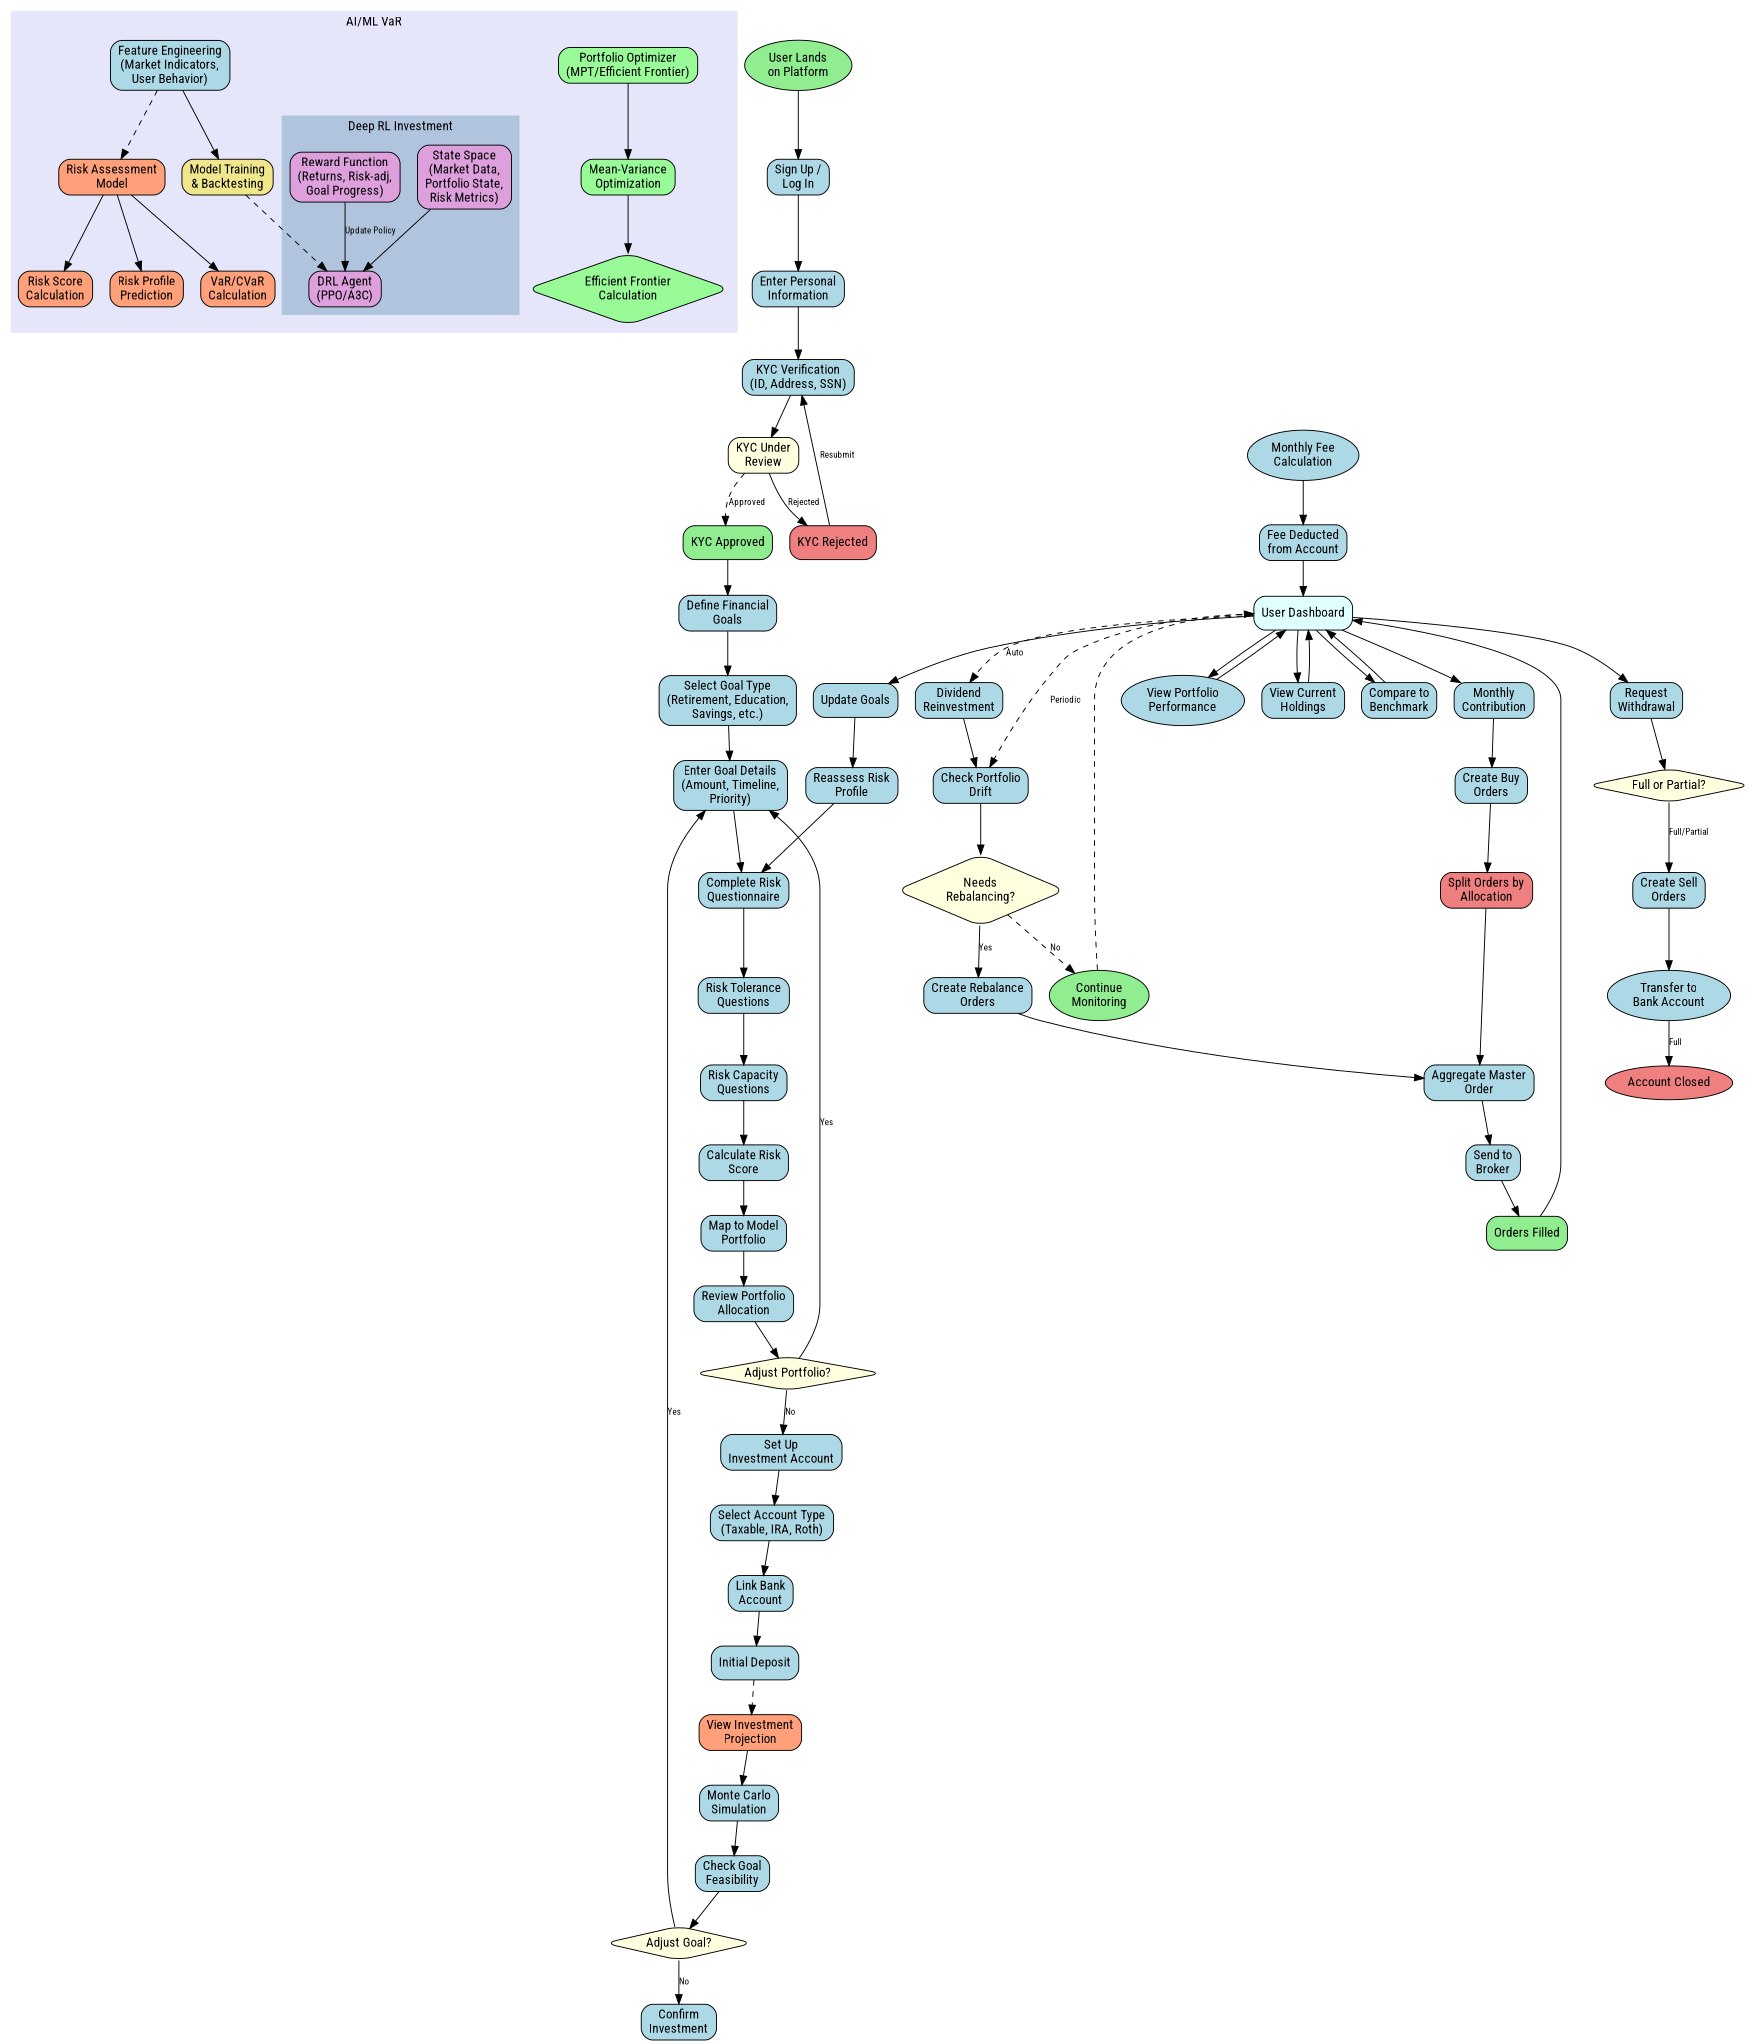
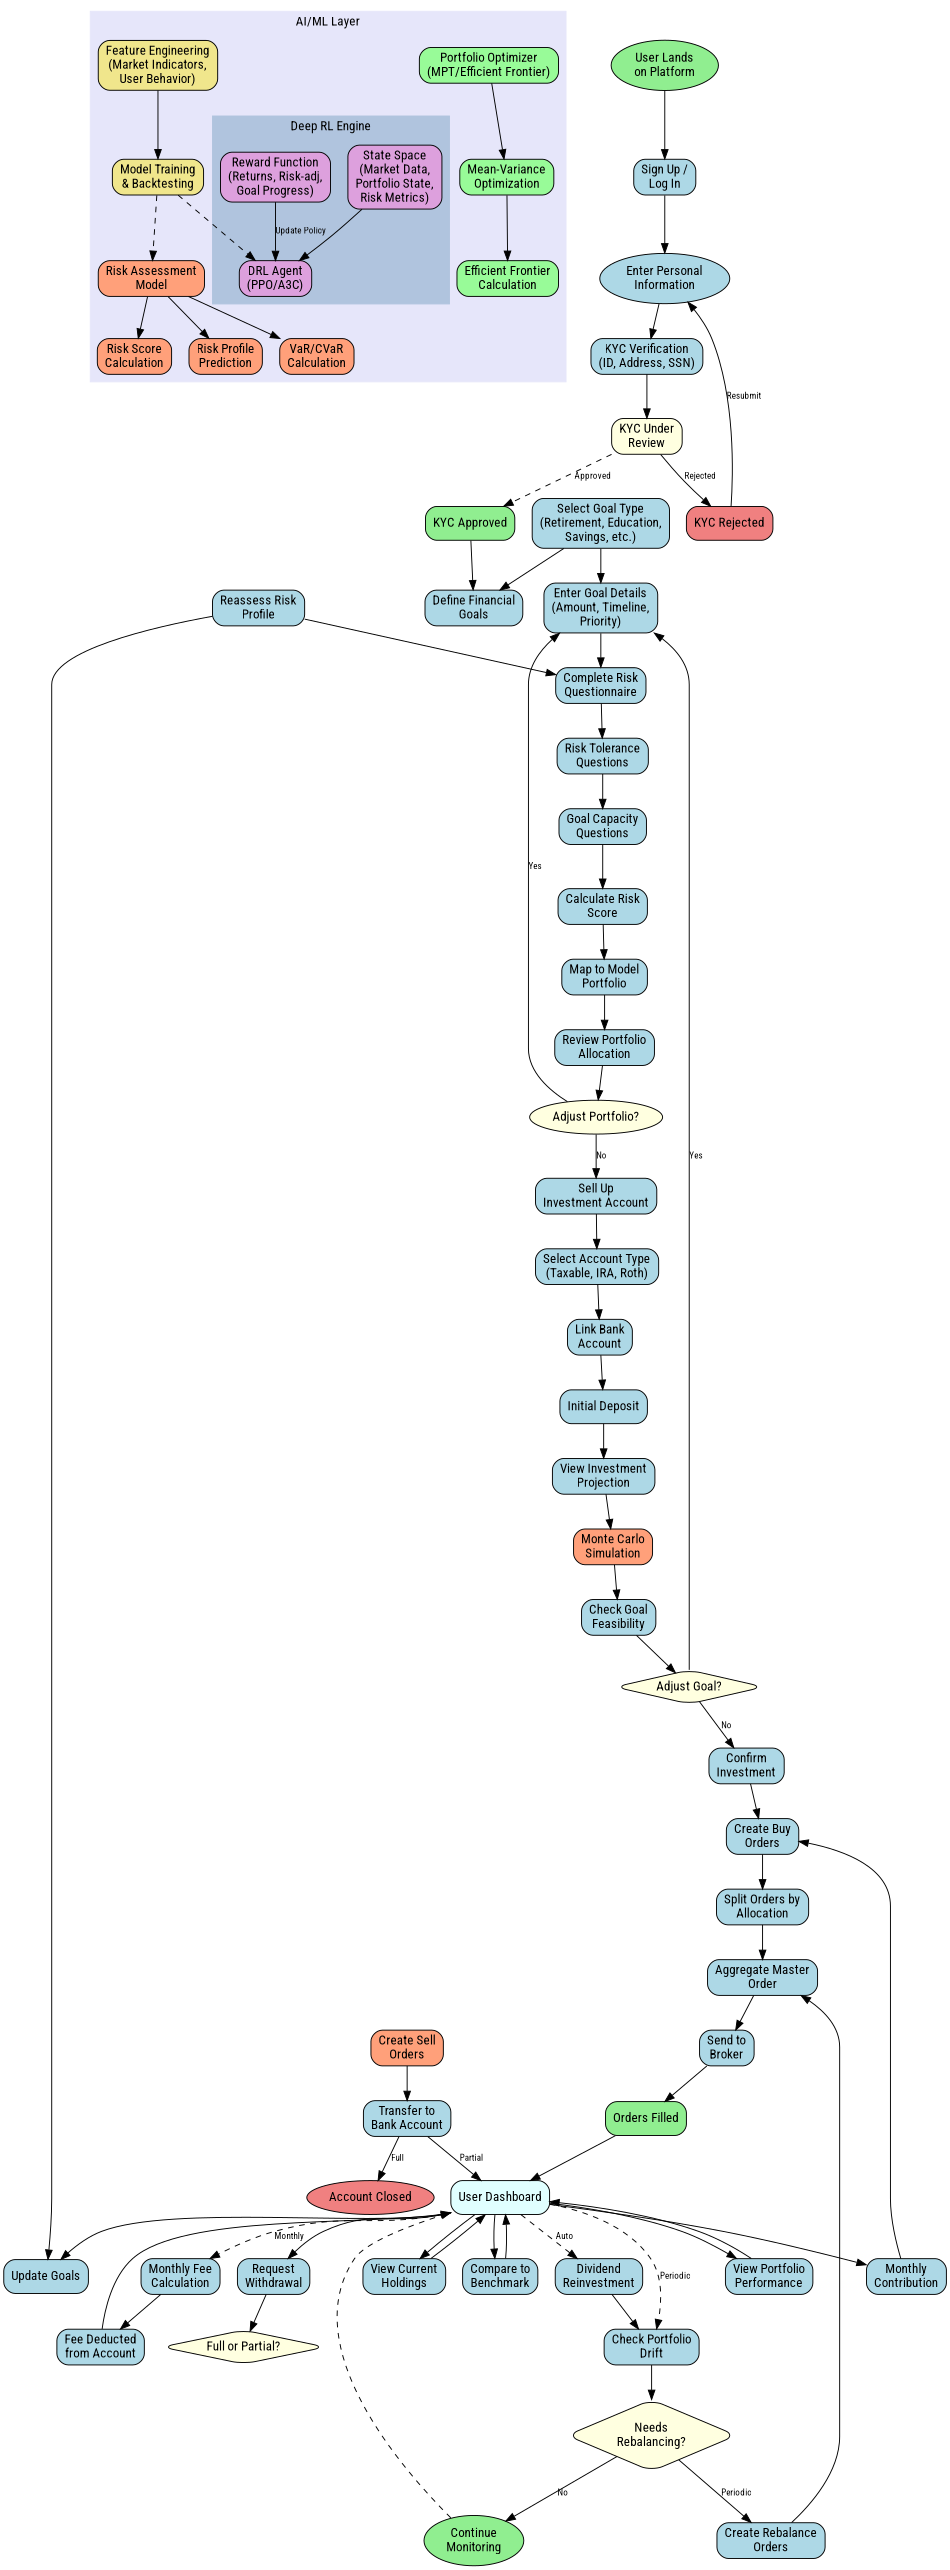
  digraph {
    fontname="Roboto Condensed"
    rankdir=TB
    node [fillcolor=lightblue fontname="Roboto Condensed" shape=box style="rounded,filled"]
    edge [fontname="Roboto Condensed" fontsize=10]
    n1 [fillcolor=plum label="DRL Agent\n(PPO/A3C)"]
    n2 [fillcolor=plum label="State Space\n(Market Data,\nPortfolio State,\nRisk Metrics)"]
    n3 [fillcolor=plum label="Reward Function\n(Returns, Risk-adj,\nGoal Progress)"]
    n4 [fillcolor=palegreen label="Portfolio Optimizer\n(MPT/Efficient Frontier)"]
    n5 [fillcolor=palegreen label="Mean-Variance\nOptimization"]
-   n6 [fillcolor=palegreen label="Efficient Frontier\nCalculation" shape=diamond]
+   n6 [fillcolor=palegreen label="Efficient Frontier\nCalculation"]
    n7 [fillcolor=lightsalmon label="Risk Assessment\nModel"]
    n8 [fillcolor=lightsalmon label="Risk Score\nCalculation"]
    n9 [fillcolor=lightsalmon label="Risk Profile\nPrediction"]
    n10 [fillcolor=lightsalmon label="VaR/CVaR\nCalculation"]
    n11 [fillcolor=khaki label="Model Training\n& Backtesting"]
-   n12 [label="Feature Engineering\n(Market Indicators,\nUser Behavior)"]
+   n12 [fillcolor=khaki label="Feature Engineering\n(Market Indicators,\nUser Behavior)"]
    n13 [fillcolor=lightgreen label="User Lands\non Platform" shape=ellipse]
    n14 [label="Sign Up /\nLog In"]
-   n15 [label="Enter Personal\nInformation"]
+   n15 [label="Enter Personal\nInformation" shape=ellipse]
    n16 [label="KYC Verification\n(ID, Address, SSN)"]
    n17 [fillcolor=lightyellow label="KYC Under\nReview"]
    n18 [fillcolor=lightgreen label="KYC Approved"]
    n19 [fillcolor=lightcoral label="KYC Rejected"]
    n20 [label="Define Financial\nGoals"]
    n21 [label="Select Goal Type\n(Retirement, Education,\nSavings, etc.)"]
    n22 [label="Enter Goal Details\n(Amount, Timeline,\nPriority)"]
    n23 [label="Complete Risk\nQuestionnaire"]
    n24 [label="Risk Tolerance\nQuestions"]
-   n25 [label="Risk Capacity\nQuestions"]
+   n25 [label="Goal Capacity\nQuestions"]
    n26 [label="Calculate Risk\nScore"]
    n27 [label="Map to Model\nPortfolio"]
    n28 [label="Review Portfolio\nAllocation"]
-   n29 [fillcolor=lightyellow label="Adjust Portfolio?" shape=diamond]
-   n30 [label="Set Up\nInvestment Account"]
+   n29 [fillcolor=lightyellow label="Adjust Portfolio?" shape=ellipse]
+   n30 [label="Sell Up\nInvestment Account"]
    n31 [label="Select Account Type\n(Taxable, IRA, Roth)"]
    n32 [label="Link Bank\nAccount"]
    n33 [label="Initial Deposit"]
-   n34 [fillcolor=lightsalmon label="View Investment\nProjection"]
-   n35 [label="Monte Carlo\nSimulation"]
+   n34 [label="View Investment\nProjection"]
+   n35 [fillcolor=lightsalmon label="Monte Carlo\nSimulation"]
    n36 [label="Check Goal\nFeasibility"]
    n37 [fillcolor=lightyellow label="Adjust Goal?" shape=diamond]
    n38 [label="Confirm\nInvestment"]
    n39 [label="Create Buy\nOrders"]
-   n40 [fillcolor=lightcoral label="Split Orders by\nAllocation"]
+   n40 [label="Split Orders by\nAllocation"]
    n41 [label="Aggregate Master\nOrder"]
    n42 [label="Send to\nBroker"]
    n43 [fillcolor=lightgreen label="Orders Filled"]
    n44 [fillcolor=lightcyan label="User Dashboard"]
-   n45 [label="View Portfolio\nPerformance" shape=ellipse]
+   n45 [label="View Portfolio\nPerformance"]
    n46 [label="View Current\nHoldings"]
    n47 [label="Compare to\nBenchmark"]
    n48 [label="Monthly\nContribution"]
    n49 [label="Dividend\nReinvestment"]
    n50 [label="Check Portfolio\nDrift"]
-   n51 [label="Monthly Fee\nCalculation" shape=ellipse]
+   n51 [label="Monthly Fee\nCalculation"]
    n52 [label="Request\nWithdrawal"]
    n53 [label="Update Goals"]
    n54 [fillcolor=lightyellow label="Needs\nRebalancing?" shape=diamond]
    n55 [label="Fee Deducted\nfrom Account"]
    n56 [fillcolor=lightyellow label="Full or Partial?" shape=diamond]
    n57 [label="Reassess Risk\nProfile"]
    n58 [label="Create Rebalance\nOrders"]
    n59 [fillcolor=lightgreen label="Continue\nMonitoring" shape=ellipse]
-   n60 [label="Create Sell\nOrders"]
-   n61 [label="Transfer to\nBank Account" shape=ellipse]
+   n60 [fillcolor=lightsalmon label="Create Sell\nOrders"]
+   n61 [label="Transfer to\nBank Account"]
    n62 [fillcolor=lightcoral label="Account Closed" shape=ellipse]
    subgraph cluster_1 {
      color=lavender
      fontsize=14
-     label="AI/ML VaR"
+     label="AI/ML Layer"
      style=filled
      n4
      n5
      n6
      n7
      n8
      n9
      n10
      n11
      n12
      subgraph cluster_2 {
        color=lightsteelblue
        fontsize=14
-       label="Deep RL Investment"
+       label="Deep RL Engine"
        style=filled
        n1
        n2
        n3
      }
    }
    n2 -> n1
    n3 -> n1 [label="Update Policy"]
    n4 -> n5
    n5 -> n6
    n7 -> n8
    n7 -> n9
    n7 -> n10
    n11 -> n1 [style=dashed]
-   n12 -> n7 [style=dashed]
+   n11 -> n7 [style=dashed]
    n12 -> n11
    n13 -> n14
    n14 -> n15
    n15 -> n16
    n16 -> n17
    n17 -> n18 [label=Approved style=dashed]
    n17 -> n19 [label=Rejected]
    n18 -> n20
-   n19 -> n16 [label=Resubmit]
-   n20 -> n21
+   n19 -> n15 [label=Resubmit]
+   n21 -> n20
    n21 -> n22
    n22 -> n23
    n23 -> n24
    n24 -> n25
    n25 -> n26
    n26 -> n27
    n27 -> n28
    n28 -> n29
    n29 -> n22 [label=Yes]
    n29 -> n30 [label=No]
    n30 -> n31
    n31 -> n32
    n32 -> n33
-   n33 -> n34 [style=dashed]
+   n33 -> n34
    n34 -> n35
    n35 -> n36
    n36 -> n37
    n37 -> n22 [label=Yes]
    n37 -> n38 [label=No]
+   n38 -> n39
    n39 -> n40
    n40 -> n41
    n41 -> n42
    n42 -> n43
    n43 -> n44
    n44 -> n45
    n44 -> n46
    n44 -> n47
    n44 -> n48
    n44 -> n49 [label=Auto style=dashed]
    n44 -> n50 [label=Periodic style=dashed]
+   n44 -> n51 [label=Monthly style=dashed]
    n44 -> n52
    n44 -> n53
    n45 -> n44
    n46 -> n44
    n47 -> n44
    n48 -> n39
    n49 -> n50
    n50 -> n54
    n51 -> n55
    n52 -> n56
-   n53 -> n57
-   n54 -> n58 [label=Yes]
-   n54 -> n59 [label=No style=dashed]
+   n57 -> n53
+   n54 -> n58 [label=Periodic]
+   n54 -> n59 [label=No]
    n55 -> n44
-   n56 -> n60 [label="Full/Partial"]
    n57 -> n23
    n58 -> n41
    n59 -> n44 [style=dashed]
    n60 -> n61
+   n61 -> n44 [label=Partial]
    n61 -> n62 [label=Full]
  }
